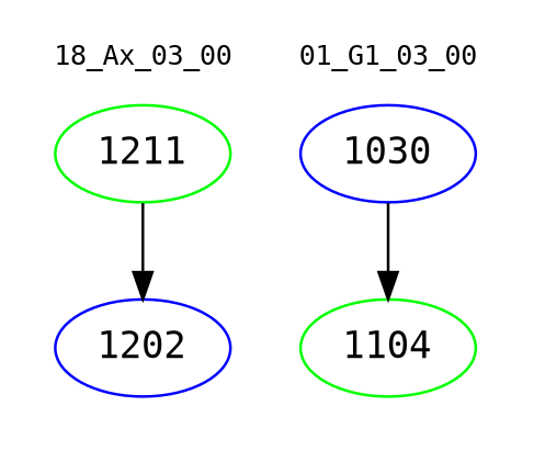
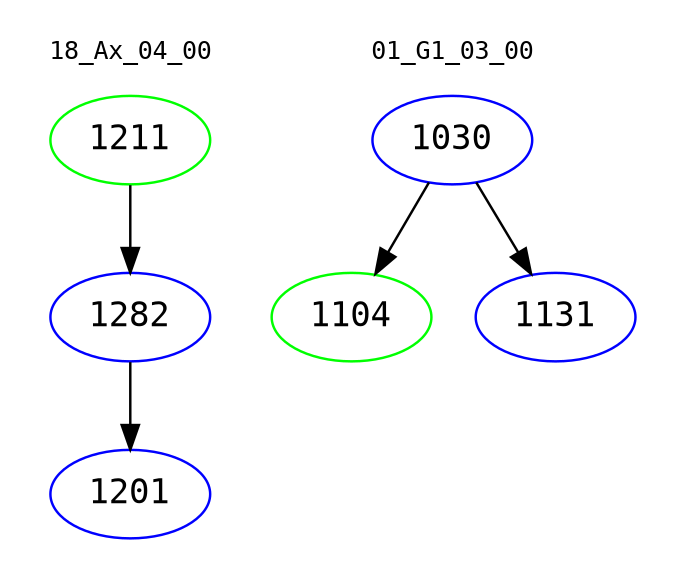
  digraph {
    fontname="DejaVu Sans Mono"
    node [color=blue fontname="DejaVu Sans Mono"]
    edge [color=black fontname="DejaVu Sans Mono"]
-   n1 [label=1202]
+   n1 [label=1282]
+   n2 [label=1201]
    n3 [color=green label=1211]
    n4 [label=1030]
    n5 [color=green label=1104]
+   n6 [label=1131]
    subgraph cluster_1 {
      color=white
      fontsize=10
-     label="18_Ax_03_00"
+     label="18_Ax_04_00"
      n1
+     n2
      n3
    }
    subgraph cluster_2 {
      color=white
      fontsize=10
      label="01_G1_03_00"
      n4
      n5
+     n6
    }
+   n1 -> n2
    n3 -> n1
    n4 -> n5
+   n4 -> n6
  }
